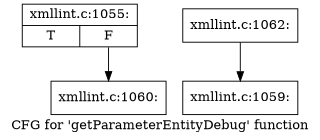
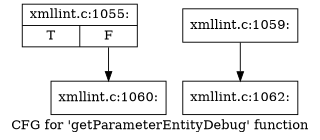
  digraph {
    label="CFG for 'getParameterEntityDebug' function"
    node [shape=record]
    n1 [label="{xmllint.c:1055:|{<s0>T|<s1>F}}"]
    n2 [label="{xmllint.c:1060:}"]
    n3 [label="{xmllint.c:1059:}"]
    n4 [label="{xmllint.c:1062:}"]
    n1 -> n2 [tailport=s1]
-   n4 -> n3
+   n3 -> n4
  }
